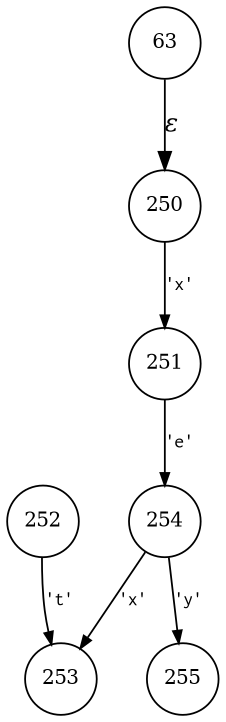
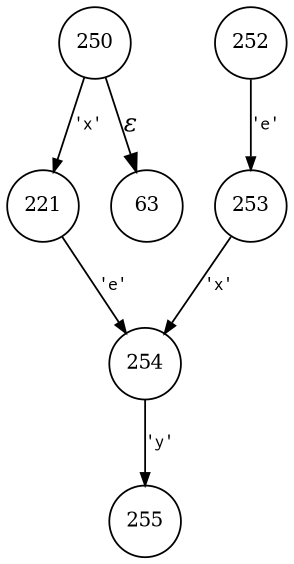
  digraph {
    rankdir=TB
    node [fixedsize=true fontsize=11 peripheries=1 shape=circle]
    edge [arrowhead=normal arrowsize=.7 fontname=Courier fontsize=11]
    n1 [label=250 width=.55]
-   n2 [label=251 width=.55]
+   n2 [label=221 width=.55]
    n3 [label=254 width=.55]
    n4 [label=252 width=.55]
    n5 [label=253 width=.55]
    n6 [label=255 width=.55]
    n7 [label=63 width=.55]
    n1 -> n2 [label="'x'"]
    n2 -> n3 [label="'e'"]
    n3 -> n6 [label="'y'"]
-   n4 -> n5 [label="'t'"]
-   n3 -> n5 [label="'x'"]
-   n7 -> n1 [fontname="Times-Italic" label="&epsilon;" arrowhead="" arrowsize="" fontsize=""]
+   n4 -> n5 [label="'e'"]
+   n5 -> n3 [label="'x'"]
+   n1 -> n7 [fontname="Times-Italic" label="&epsilon;" arrowhead="" arrowsize="" fontsize=""]
  }
